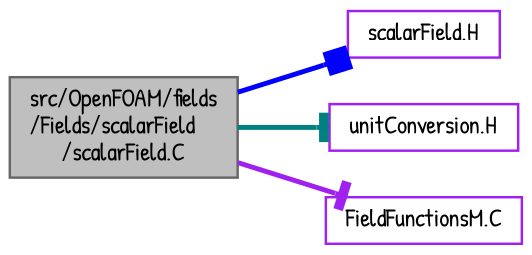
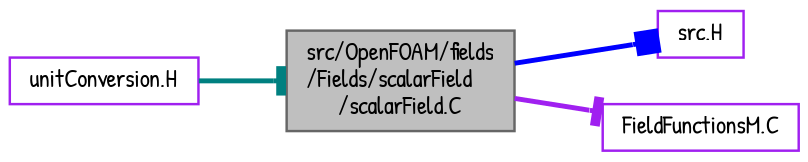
  digraph {
    fontname="Patrick Hand"
    rankdir=LR
    node [color=purple fontname="Patrick Hand" fontsize=10 shape=record]
    edge [arrowhead=tee fontname="Patrick Hand" fontsize=10 labelfontname=FreeSans labelfontsize=10 style=bold]
    n1 [color=gray40 fillcolor=grey75 fontcolor=black height=0.2 label="src/OpenFOAM/fields\l/Fields/scalarField\l/scalarField.C" style=filled width=0.4]
-   n2 [height=0.2 label="scalarField.H" width=0.4]
+   n2 [height=0.2 label="src.H" width=0.4]
    n3 [height=0.2 label="unitConversion.H" width=0.4]
    n4 [height=0.2 label="FieldFunctionsM.C" width=0.4]
    n1 -> n2 [arrowhead=box color=blue]
-   n1 -> n3 [color=teal]
+   n3 -> n1 [color=teal]
    n1 -> n4 [color=purple]
  }
